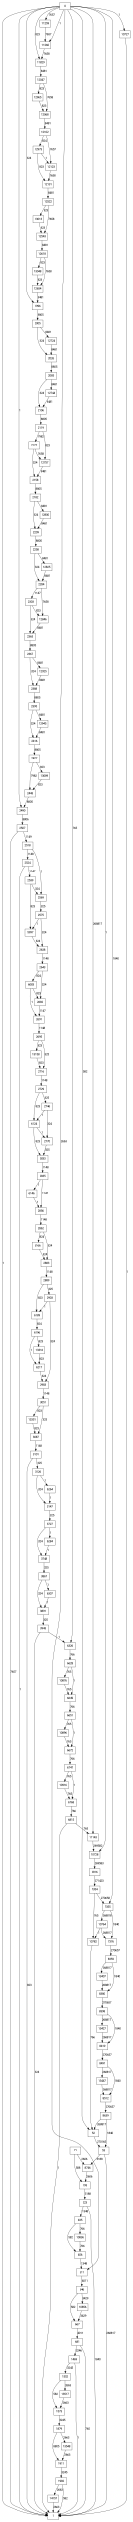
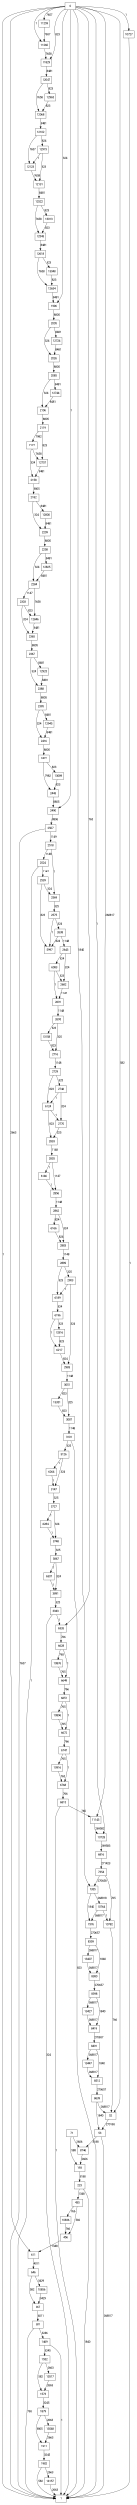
  digraph {
    fontname=Roboto
    rankdir=TB
    node [fontname=Roboto shape=rectangle]
    edge [fontname=Roboto]
    52
    53
    1
    8746
    71
    193
    223
    435
    456
    10836
    611
    646
    667
    10856
    681
    1469
    1552
    1573
    13517
    1879
    1911
    13548
    1982
    14157
    1996
    2005
    2026
    12724
    2085
    2106
    12744
    2119
    2127
    12757
    2158
    2182
    2209
    12800
    2258
    2284
    12825
    2303
    12846
    2365
    2367
    2388
    12925
    2395
    2416
    12945
    2422
    2443
    13089
    2490
    2507
    2518
    2524
    2569
    2539
    2575
    5997
    2638
    2643
    2682
    6083
    2691
    2695
    2716
    13158
    2729
    2746
    6124
    2770
    2833
    2835
    2856
    6146
    2862
    2883
    6166
    2889
    2903
    6189
    2983
    6196
    3051
    6217
    13316
    3087
    13351
    3101
    3126
    3147
    6264
    3727
    3748
    6284
    3867
    3891
    6307
    n101 [label=3943]
    6326
    6628
    6649
    10876
    6651
    6672
    10896
    6747
    6768
    10916
    6815
    11143
    10728
    6816
    7354
    7355
    10782
    7376
    10764
    8359
    8380
    13407
    8398
    8419
    13427
    8491
    8512
    13447
    8639
    10727
    11259
    11260
    11829
    12047
    12068
    12965
    12102
    12123
    12973
    12131
    12522
    12543
    13013
    12618
    12654
    13048
    0
    52 -> 53 [label=270165]
    53 -> 1 [label=268817]
    53 -> 8746 [label=3188]
    8746 -> 193 [label=2606]
    71 -> 8746 [label=2606]
    71 -> 193 [label=588]
    193 -> 223 [label=3188]
    223 -> 1 [label=1840]
    223 -> 435 [label=1348]
    435 -> 456 [label=582]
    435 -> 10836 [label=766]
    456 -> 611 [label=1348]
    10836 -> 456 [label=766]
    611 -> 646 [label=4011]
    646 -> 667 [label=582]
    646 -> 10856 [label=3429]
    667 -> 681 [label=4011]
    10856 -> 667 [label=3429]
    681 -> 1 [label=765]
    681 -> 1469 [label=3246]
    1469 -> 1 [label=1]
    1469 -> 1552 [label=3245]
    1552 -> 1573 [label=582]
    1552 -> 13517 [label=2663]
    1573 -> 1879 [label=3245]
    13517 -> 1573 [label=2663]
    1879 -> 1911 [label=8805]
    1879 -> 13548 [label=2663]
    1911 -> 1982 [label=3245]
    13548 -> 1911 [label=2663]
    1982 -> 1 [label=582]
    1982 -> 14157 [label=2663]
    14157 -> 1 [label=2663]
    1996 -> 2005 [label=8805]
    2005 -> 2026 [label=324]
    2005 -> 12724 [label=8481]
    2026 -> 2085 [label=8805]
    12724 -> 2026 [label=8481]
    2085 -> 2106 [label=324]
    2085 -> 12744 [label=8481]
    2106 -> 2119 [label=8805]
    12744 -> 2106 [label=8481]
    2119 -> 2127 [label=7982]
    2119 -> 12757 [label=823]
    2127 -> 12757 [label=7658]
    2127 -> 2158 [label=324]
    12757 -> 2158 [label=8481]
    2158 -> 2182 [label=8805]
    2182 -> 2209 [label=324]
    2182 -> 12800 [label=8481]
    2209 -> 2258 [label=8805]
    12800 -> 2209 [label=8481]
    2258 -> 2284 [label=324]
    2258 -> 12825 [label=8481]
    2284 -> 2303 [label=1147]
    2284 -> 12846 [label=7658]
    12825 -> 2284 [label=8481]
    2303 -> 12846 [label=823]
    2303 -> 2365 [label=324]
    12846 -> 2365 [label=8481]
    2365 -> 2367 [label=8805]
    2367 -> 2388 [label=324]
    2367 -> 12925 [label=8481]
    2388 -> 2395 [label=8805]
    12925 -> 2388 [label=8481]
    2395 -> 2416 [label=324]
    2395 -> 12945 [label=8481]
    2416 -> 2422 [label=8805]
    12945 -> 2416 [label=8481]
    2422 -> 2443 [label=7982]
    2422 -> 13089 [label=823]
    2443 -> 2490 [label=8805]
    13089 -> 2443 [label=823]
    2490 -> 2507 [label=8806]
    2507 -> 1 [label=7657]
    2507 -> 2518 [label=1149]
    2518 -> 2524 [label=1148]
    2518 -> 2569 [label=1]
    2524 -> 1 [label=1]
    2524 -> 2539 [label=1147]
    2569 -> 2575 [label=325]
    2539 -> 2569 [label=324]
    2539 -> 5997 [label=823]
    2575 -> 5997 [label=1]
    2575 -> 2638 [label=324]
-   5997 -> 2638 [label=824]
+   2638 -> 5997 [label=824]
    2638 -> 2643 [label=1148]
    2643 -> 2682 [label=324]
    2643 -> 6083 [label=824]
    2682 -> 2691 [label=1147]
    6083 -> 2682 [label=823]
    6083 -> 2691 [label=1]
    2691 -> 2695 [label=1148]
    2695 -> 2716 [label=325]
    2695 -> 13158 [label=823]
    2716 -> 2729 [label=1148]
    13158 -> 2716 [label=823]
    2729 -> 2746 [label=325]
    2729 -> 6124 [label=823]
    2746 -> 6124 [label=1]
    2746 -> 2770 [label=324]
    6124 -> 2770 [label=1]
    6124 -> 2833 [label=823]
    2770 -> 2833 [label=325]
    2833 -> 2835 [label=1148]
    2835 -> 2856 [label=1147]
    2835 -> 6146 [label=1]
    2856 -> 2862 [label=1148]
    6146 -> 2856 [label=1]
    2862 -> 2883 [label=324]
    2862 -> 6166 [label=824]
    2883 -> 2889 [label=1148]
    6166 -> 2883 [label=824]
    2889 -> 2903 [label=325]
    2889 -> 6189 [label=823]
    2903 -> 6189 [label=1]
    2903 -> 2983 [label=324]
    6189 -> 6196 [label=824]
    2983 -> 3051 [label=1148]
    6196 -> 6217 [label=1]
    6196 -> 13316 [label=823]
    3051 -> 3087 [label=325]
    3051 -> 13351 [label=823]
    6217 -> 2983 [label=824]
    13316 -> 6217 [label=823]
    3087 -> 3101 [label=1148]
    13351 -> 3087 [label=823]
    3101 -> 1 [label=823]
    3101 -> 3126 [label=325]
    3126 -> 3147 [label=324]
    3126 -> 6264 [label=1]
    3147 -> 3727 [label=325]
    6264 -> 3147 [label=1]
    3727 -> 3748 [label=324]
    3727 -> 6284 [label=1]
    3748 -> 3867 [label=325]
    6284 -> 3748 [label=1]
    3867 -> 3891 [label=324]
    3867 -> 6307 [label=1]
    3891 -> n101 [label=325]
    6307 -> 3891 [label=1]
    n101 -> 1 [label=324]
    n101 -> 6326 [label=1]
    6326 -> 6628 [label=766]
    6628 -> 6649 [label=1]
    6628 -> 10876 [label=765]
    6649 -> 6651 [label=766]
    10876 -> 6649 [label=765]
    6651 -> 6672 [label=1]
    6651 -> 10896 [label=765]
    6672 -> 6747 [label=766]
    10896 -> 6672 [label=765]
    6747 -> 6768 [label=1]
    6747 -> 10916 [label=765]
    6768 -> 6815 [label=766]
    10916 -> 6768 [label=765]
    6815 -> 1 [label=1]
    6815 -> 11143 [label=765]
    11143 -> 10728 [label=269582]
    10728 -> 6816 [label=269583]
    6816 -> 7354 [label=271423]
    7354 -> 7355 [label=270658]
    7354 -> 10782 [label=765]
    7355 -> 7376 [label=1840]
    7355 -> 10764 [label=268818]
    10782 -> 52 [label=766]
    7376 -> 8359 [label=270657]
    10764 -> 10782 [label=1]
    10764 -> 7376 [label=268817]
    8359 -> 8380 [label=1840]
    8359 -> 13407 [label=268817]
    8380 -> 8398 [label=270657]
    13407 -> 8380 [label=268817]
    8398 -> 8419 [label=1840]
    8398 -> 13427 [label=268817]
    8419 -> 8491 [label=270657]
    13427 -> 8419 [label=268817]
    8491 -> 8512 [label=1840]
    8491 -> 13447 [label=268817]
    8512 -> 8639 [label=270657]
    13447 -> 8512 [label=268817]
    8639 -> 52 [label=268817]
    8639 -> 53 [label=1840]
    10727 -> 1 [label=1]
    11259 -> 11260 [label=7657]
    11260 -> 11829 [label=7658]
    11829 -> 12047 [label=8481]
    12047 -> 12068 [label=7658]
    12047 -> 12965 [label=823]
    12068 -> 12102 [label=8481]
    12965 -> 12068 [label=823]
    12102 -> 12123 [label=7657]
    12102 -> 12973 [label=824]
    12123 -> 12131 [label=7658]
    12973 -> 12123 [label=1]
    12973 -> 12131 [label=823]
    12131 -> 12522 [label=8481]
    12522 -> 12543 [label=7658]
    12522 -> 13013 [label=823]
    12543 -> 12618 [label=8481]
    13013 -> 12543 [label=823]
    12618 -> 12654 [label=7658]
    12618 -> 13048 [label=823]
    12654 -> 1996 [label=8481]
    13048 -> 12654 [label=823]
    0 -> 52 [label=582]
    0 -> 1 [label=1]
    0 -> 611 [label=2663]
    0 -> 1996 [label=324]
    0 -> 2490 [label=1]
    0 -> 6326 [label=765]
    0 -> 11143 [label=268817]
    0 -> 10728 [label=1]
    0 -> 7355 [label=1840]
    0 -> 10727 [label=1]
    0 -> 11259 [label=7657]
    0 -> 11260 [label=1]
    0 -> 11829 [label=823]
  }
